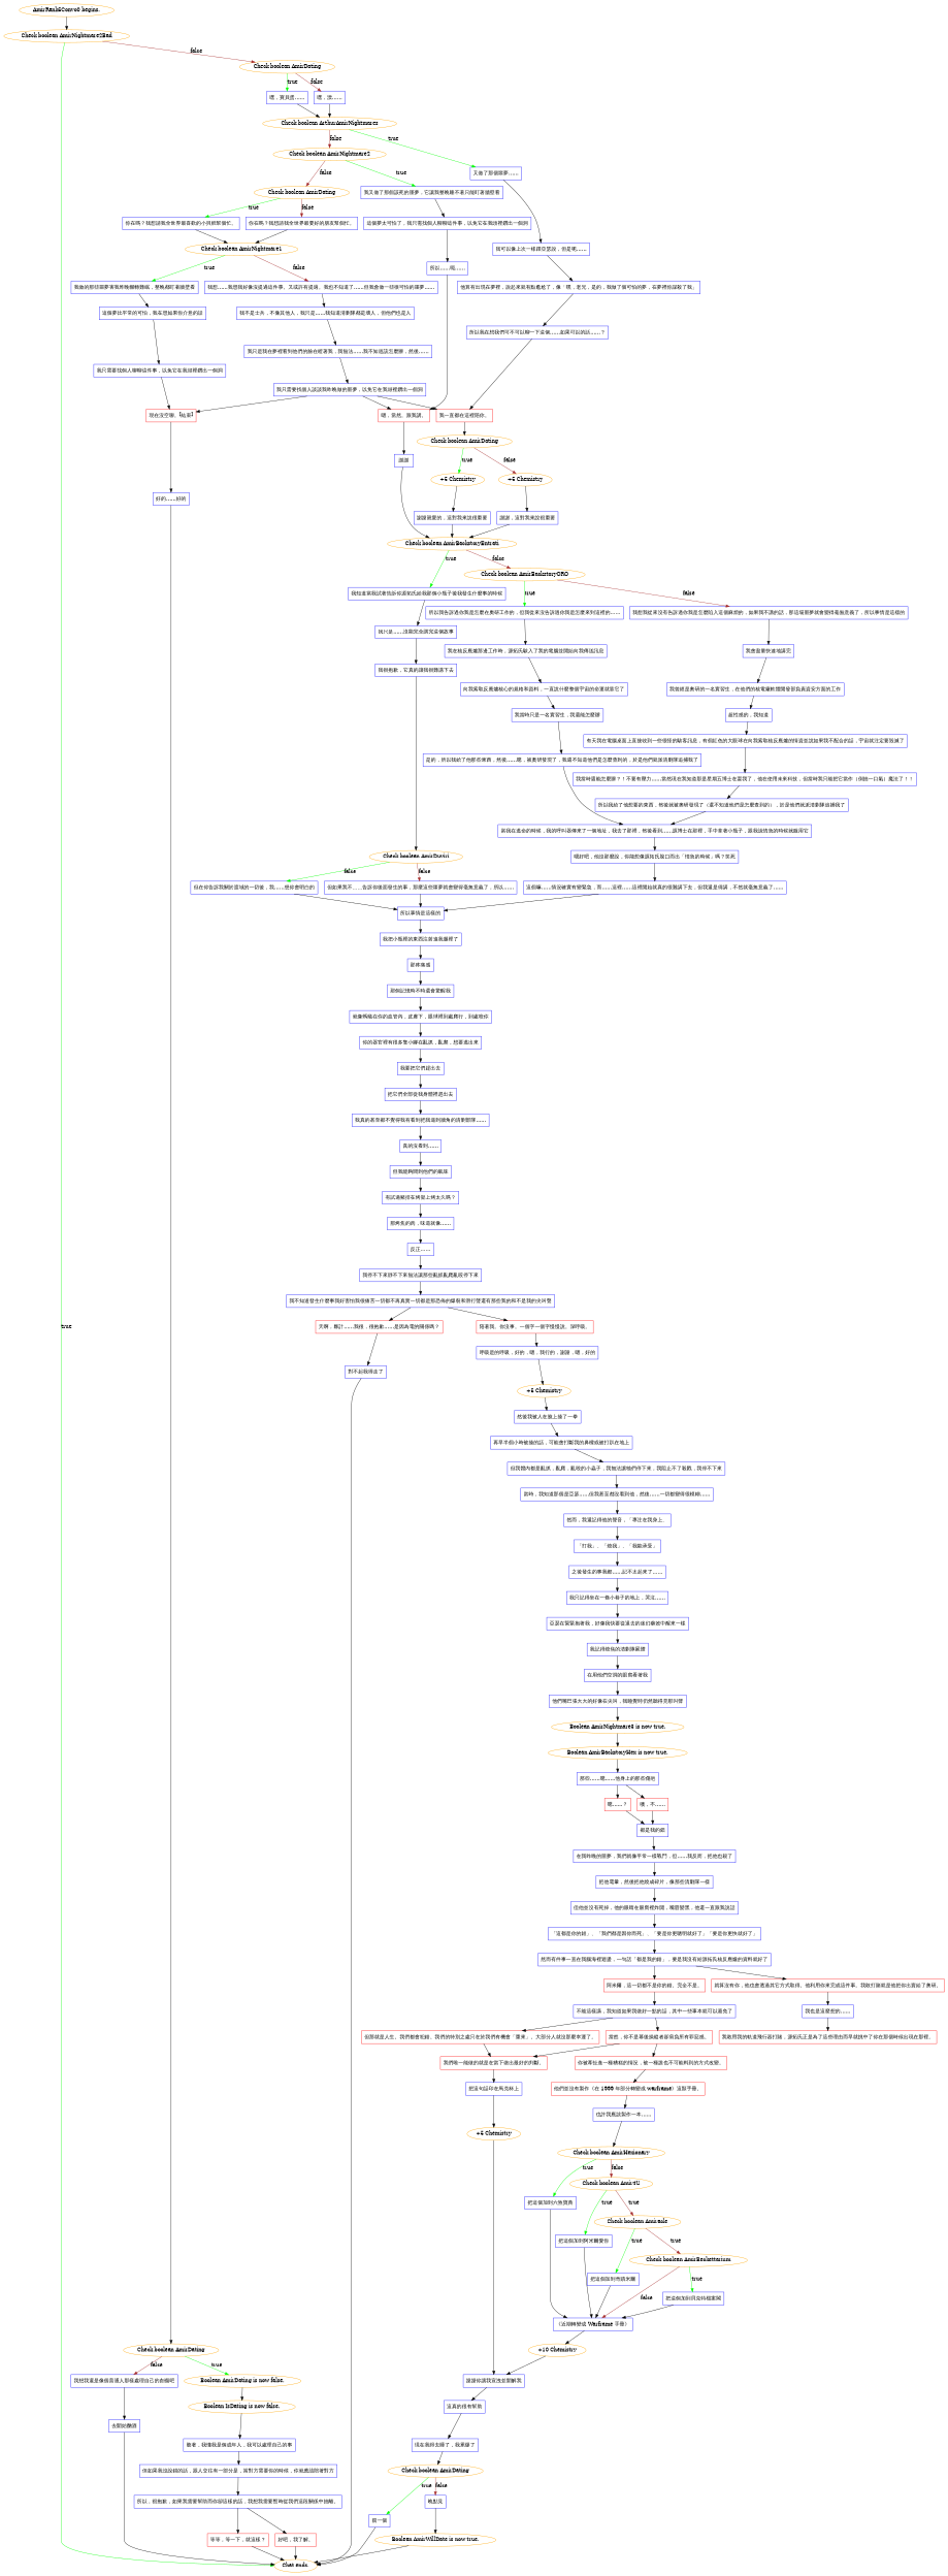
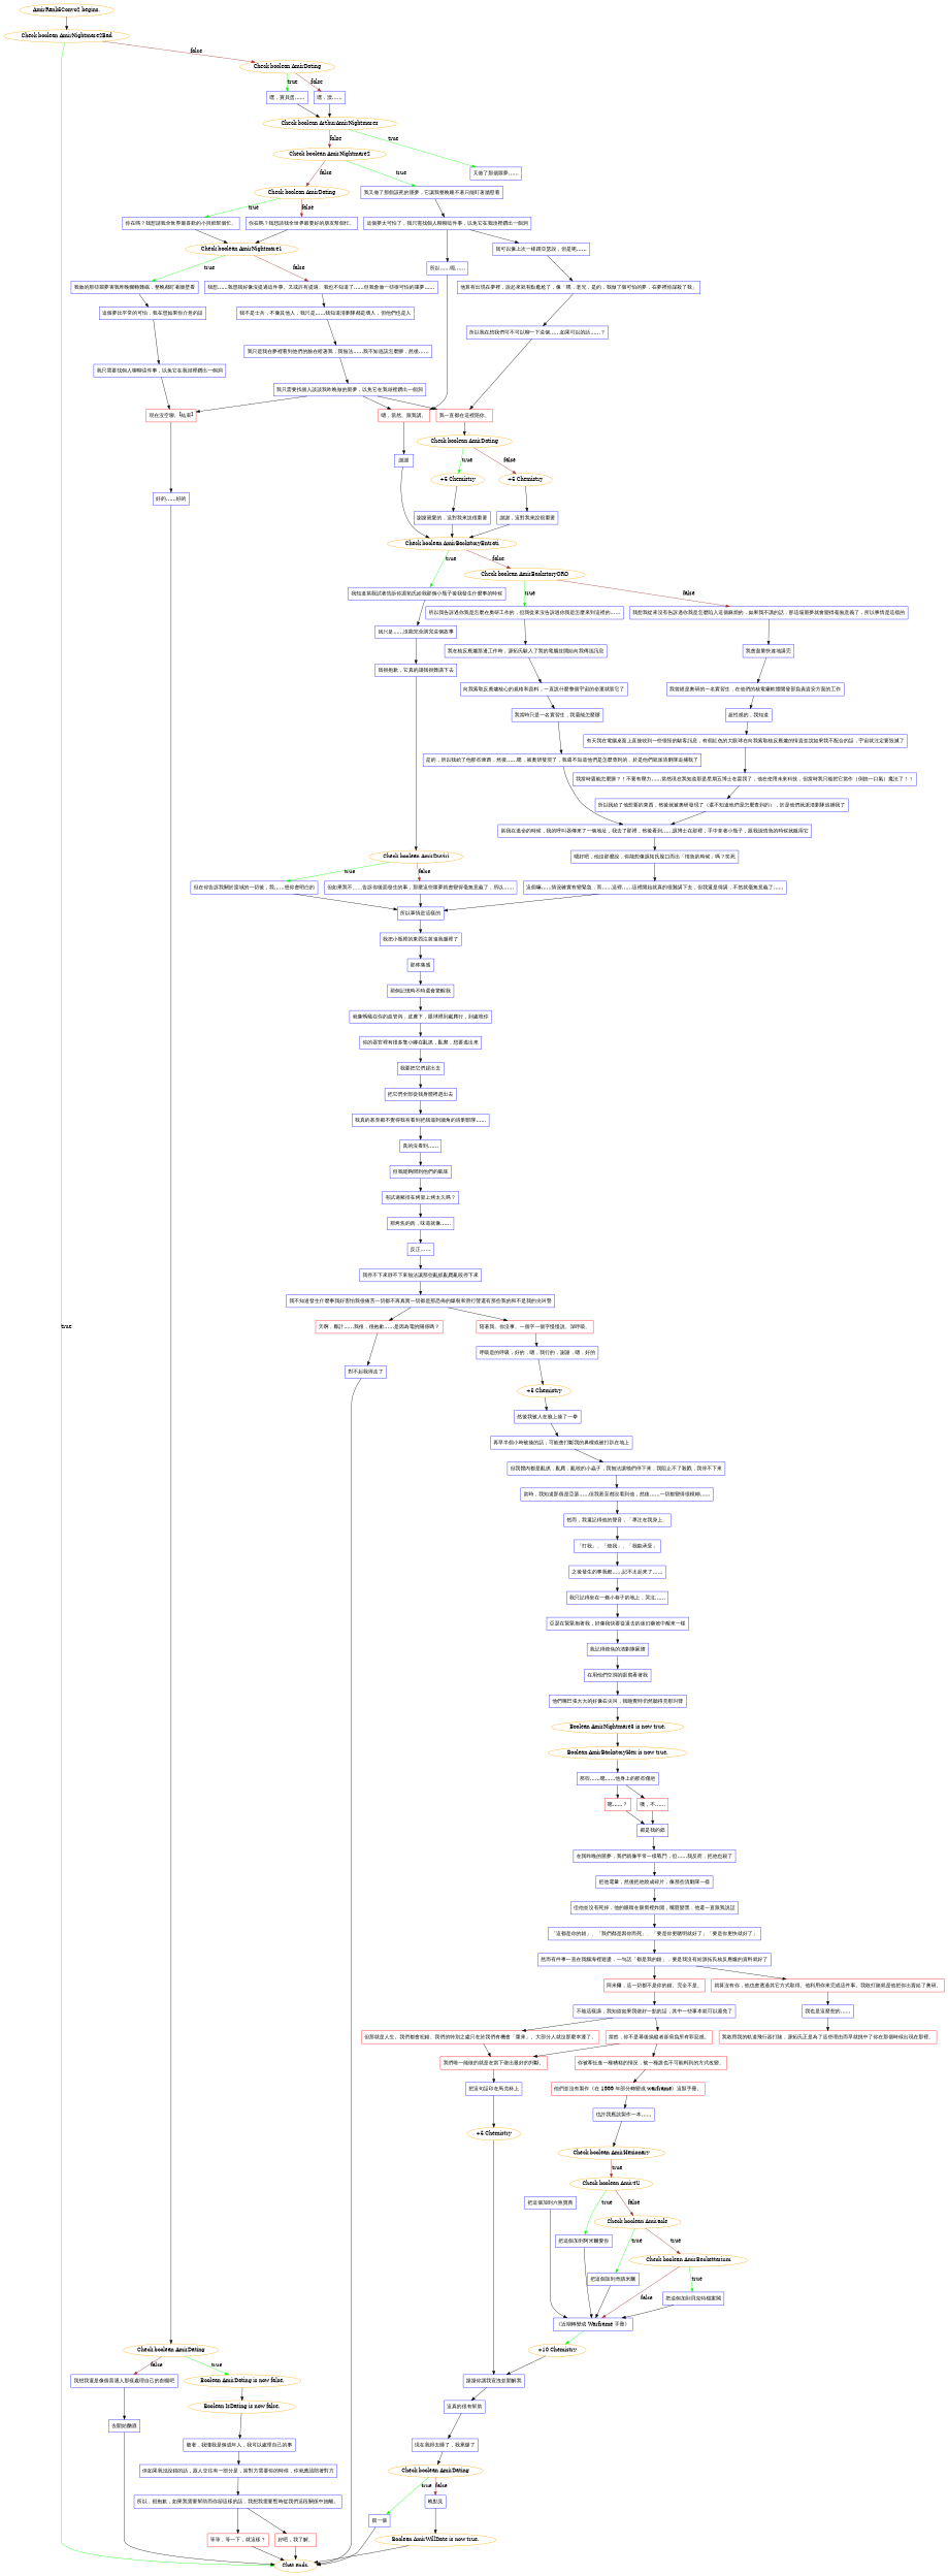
  digraph {
    node [color=blue shape=box]
-   "AmirRank5Convo2 begins." [color=orange label="AmirRank5Convo0 begins." shape=""]
+   "AmirRank5Convo2 begins." [color=orange shape=""]
    n2 [color=orange label="Check boolean AmirNightmare2Bad" shape=""]
    "Chat ends." [color=orange shape=""]
    n4 [color=orange label="Check boolean AmirDating" shape=""]
    n5 [label="嘿，寶貝蛋……"]
    n6 [label="嘿，漂……"]
    n7 [color=orange label="Check boolean ArthurAmirNightmares" shape=""]
    n8 [label="又做了那個噩夢……"]
    n9 [color=orange label="Check boolean AmirNightmare2" shape=""]
    n10 [label="我可以像上次一樣跟亞瑟說，但是呃……"]
    n11 [label="我又做了那個該死的噩夢，它讓我整晚睡不著只能盯著牆壁看"]
    n12 [color=orange label="Check boolean AmirDating" shape=""]
    n13 [label="他算有出現在夢裡，說起來就有點尷尬了，像「嘿，老兄，是的，我做了個可怕的夢，在夢裡你謀殺了我」"]
    n14 [label="這個夢太可怕了，我只需找個人聊聊這件事，以免它在我頭裡鑽出一個洞"]
    n15 [label="你在嗎？我想請我全世界最喜歡的小貝糕幫個忙。"]
    n16 [label="你在嗎？我想請我全世界最要好的朋友幫個忙。"]
    n17 [label="所以我在想我們可不可以聊一下這個……如果可以的話……？"]
    n18 [label="所以……呃……"]
    n19 [color=orange label="Check boolean AmirNightmare1" shape=""]
    n20 [color=red label="我一直都在這裡陪你。"]
    n21 [color=red label="嗯，當然。跟我講。"]
    n22 [label="我做的那些噩夢害我昨晚輾轉難眠，整晚都盯著牆壁看"]
    n23 [label="我想……我想我好像沒提過這件事。又或許有提過。我也不知道了……但我會做一些很可怕的噩夢……"]
    n24 [color=orange label="Check boolean AmirDating" shape=""]
    n25 [label="謝謝"]
    n26 [label="這個夢比平常的可怕，我在想如果你介意的話"]
    n27 [label="我不是士兵，不像其他人，我只是……我知道清剿隊都是壞人，但他們也是人"]
    n28 [color=orange label="+5 Chemistry" shape=""]
    n29 [color=orange label="+5 Chemistry" shape=""]
    n30 [color=orange label="Check boolean AmirBackstoryEntrati" shape=""]
    n31 [label="我只需要找個人聊聊這件事，以免它在我頭裡鑽出一個洞"]
    n32 [label="我只是我在夢裡看到他們的臉在瞪著我，我無法……我不知道該怎麼辦，然後……"]
    n33 [label="謝謝親愛的，這對我來說很重要"]
    n34 [label="謝謝，這對我來說很重要"]
    n35 [label="我知道當我試著告訴你源拓氏給我那個小瓶子後我發生什麼事的時候"]
    n36 [color=orange label="Check boolean AmirBackstoryORO" shape=""]
    n37 [color=red label="現在沒空聊。[結束]"]
    n38 [label="我只需要找個人談談我昨晚做的噩夢，以免它在我頭裡鑽出一個洞"]
    n39 [label="我只是……沒能完全講完這個故事"]
    n40 [label="所以我告訴過你我是怎麼在奧研工作的，但我從來沒告訴過你我是怎麼來到這裡的……"]
    n41 [label="我想我從來沒有告訴過你我是怎麼陷入這個麻煩的，如果我不講的話，那這場噩夢就會變得毫無意義了，所以事情是這樣的"]
    n42 [label="好的……好的"]
    n43 [label="我很抱歉，它真的讓我很難講下去"]
    n44 [label="我在核反應爐那邊工作時，源拓氏駭入了我的電腦並開始向我傳送訊息"]
    n45 [label="我會盡量快速地講完"]
    n46 [color=orange label="Check boolean AmirDating" shape=""]
    n47 [color=orange label="Check boolean AmirDuviri" shape=""]
    n48 [label="向我索取反應爐核心的規格和資料，一直說什麼整個宇宙的命運就靠它了"]
    n49 [label="我曾經是奧研的一名實習生，在他們的核電廠軟體開發部負責資安方面的工作"]
    n50 [color=orange label="Boolean AmirDating is now false." shape=""]
    n51 [label="我想我還是像個普通人那樣處理自己的創傷吧"]
    n52 [label="但在你告訴我關於渡域的一切後，我……想你會明白的"]
    n53 [label="但如果我不……告訴你後面發生的事，那麼這些噩夢就會變得毫無意義了，所以……"]
    n54 [label="我當時只是一名實習生，我還能怎麼辦"]
    n55 [label="超性感的，我知道"]
    n56 [color=orange label="Boolean IsDating is now false." shape=""]
    n57 [label="去開始酗酒"]
    n58 [label="所以事情是這樣的"]
    n59 [label="是的，所以我給了他那些東西，然後……嗯，被奧研發現了，我還不知道他們是怎麼查到的，於是他們就派清剿隊追捕我了"]
    n60 [label="有天我在電腦桌面上直接收到一些很怪的駭客訊息，有個紅色的大眼球在向我索取核反應爐的情資並說如果我不配合的話，宇宙就注定要毀滅了"]
    n61 [label="聽著，我懂我是個成年人，我可以處理自己的事"]
    n62 [label="我把小瓶裡的東西注射進我腿裡了"]
    n63 [label="當我在逃命的時候，我的呼叫器傳來了一個地址，我去了那裡，然後看到……源博士在那裡，手中拿著小瓶子，跟我說情急的時候就服用它"]
    n64 [label="我當時還能怎麼辦？！不要有壓力……當然現在我知道那是星期五博士在耍我了，他在使用未來科技，但當時我只能把它當作（倒抽一口氣）魔法了！！"]
    n65 [label="但如果我沒說錯的話，跟人交往有一部分是，當對方需要你的時候，你就應該陪著對方"]
    n66 [label="那疼痛感"]
    n67 [label="嗯好吧，他沒那麼說，你能想像源拓氏脫口而出「情急的時候」嗎？笑死"]
    n68 [label="所以我給了他想要的東西，然後就被奧研發現了（還不知道他們是怎麼查到的），於是他們就派清剿隊追捕我了"]
    n69 [label="所以，很抱歉，如果我需要幫助而你卻這樣的話，我想我需要暫時從我們這段關係中抽離。"]
    n70 [label="那個記憶時不時還會驚醒我"]
    n71 [label="這個嘛……情況確實有變緊急，而……這裡……這裡開始就真的很難講下去，但我還是得講，不然就毫無意義了……"]
    n72 [color=red label="等等，等一下，就這樣？"]
    n73 [color=red label="好吧，我了解。"]
    n74 [label="就像螞蟻在你的血管內，皮膚下，眼球裡到處爬行，到處咬你"]
    n75 [label="你的器官裡有很多隻小腳在亂抓，亂爬，想要逃出來"]
    n76 [label="我要把它們趕出去"]
    n77 [label="把它們全部從我身體裡趕出去"]
    n78 [label="我真的甚至都不覺得我有看到把我逼到牆角的清剿部隊……"]
    n79 [label="真的沒看到……"]
    n80 [label="但我能夠聞到他們的氣味"]
    n81 [label="有試過豬排在烤架上烤太久嗎？"]
    n82 [label="那烤焦的肉，味道就像……"]
    n83 [label="反正……"]
    n84 [label="我停不下來靜不下來無法讓那些亂抓亂爬亂咬停下來"]
    n85 [label="我不知道發生什麼事我好害怕我很痛苦一切都不再真實一切都是那恐佈的爆裂和滑行聲還有那些我的和不是我的尖叫聲"]
    n86 [color=red label="陪著我。你沒事。一個字一個字慢慢說。深呼吸。"]
    n87 [color=red label="天啊，夥計……我很，很抱歉……是因為電的關係嗎？"]
    n88 [label="呼吸是的呼吸，好的，嗯，我行的，謝謝，嗯，好的"]
    n89 [label="對不起我得走了"]
    n90 [color=orange label="+5 Chemistry" shape=""]
    n91 [label="然後我被人在臉上揍了一拳"]
    n92 [label="再早半個小時被揍的話，可能會打斷我的鼻樑或被打趴在地上"]
    n93 [label="但我體內都是亂抓，亂爬，亂咬的小蟲子，我無法讓牠們停下來，我阻止不了殺戮，我停不下來"]
    n94 [label="當時，我知道那個是亞瑟……但我甚至都沒看到他，然後……一切都變得很模糊……"]
    n95 [label="然而，我還記得他的聲音，「專注在我身上」"]
    n96 [label="「打我」、「燒我」、「我能承受」"]
    n97 [label="之後發生的事我都……記不太起來了……"]
    n98 [label="我只記得坐在一條小巷子的地上，哭泣……"]
    n99 [label="亞瑟在緊緊抱著我，好像我快要從退去的迷幻藥效中醒來一樣"]
    n100 [label="我記得燒焦的清剿隊屍體"]
    n101 [label="在用他們空洞的眼窩看著我"]
    n102 [label="他們嘴巴張大大的好像在尖叫，我睡覺時仍然聽得見那叫聲"]
    n103 [color=orange label="Boolean AmirNightmare3 is now true." shape=""]
    n104 [color=orange label="Boolean AmirBackstoryHex is now true." shape=""]
    n105 [label="那些……嗯……他身上的那些傷疤"]
    n106 [color=red label="嗯……？"]
    n107 [color=red label="噢，不……"]
    n108 [label="都是我的錯"]
    n109 [label="在我昨晚的噩夢，我們就像平常一樣戰鬥，但……我反而，把他也殺了"]
    n110 [label="把他電暈，然後把他燒成碎片，像那些清剿隊一樣"]
    n111 [label="但他並沒有死掉，他的眼睛在眼窩裡炸開，嘴唇變黑，他還一直跟我說話"]
    n112 [label="「這都是你的錯」、「我們都是因你而死」、「要是你更聰明就好了」「要是你更快就好了」"]
    n113 [label="然而有件事一直在我腦海裡迴盪，一句話「都是我的錯」，要是我沒有給源拓氏核反應爐的資料就好了"]
    n114 [color=red label="就算沒有你，他也會透過其它方式取得。他利用你來完成這件事。我敢打賭就是他把你出賣給了奧研。"]
    n115 [color=red label="阿米爾，這一切都不是你的錯。完全不是。"]
    n116 [label="我也是這麼想的……"]
    n117 [label="不能這樣講，我知道如果我做好一點的話，其中一些事本就可以避免了"]
    n118 [color=red label="我敢用我的軌道飛行器打賭，源拓氏正是為了這些理由而早就挑中了你在那個時候出現在那裡。"]
    n119 [color=red label="但那就是人生。我們都會犯錯。我們的特別之處只在於我們有機會「重來」。大部分人就沒那麼幸運了。"]
    n120 [color=red label="當然，你不是幕後操縱者卻肩負所有罪惡感。"]
    n121 [color=red label="我們唯一能做的就是在當下做出最好的判斷。"]
    n122 [color=red label="你被牽扯進一種糟糕的情況，被一種誰也不可能料到的方式改變。"]
    n123 [label="把這句話印在馬克杯上"]
    n124 [color=red label="他們並沒有製作《在 1999 年部分轉變成 warframe》這類手冊。"]
    n125 [color=orange label="+5 Chemistry" shape=""]
    n126 [label="也許我應該製作一本……"]
    n127 [label="謝謝你讓我宣洩並開解我"]
    n128 [color=orange label="Check boolean AmirHexionary" shape=""]
    n129 [label="這真的很有幫助"]
    n130 [label="把這個加到六煞寶典"]
    n131 [color=orange label="Check boolean Amir4U" shape=""]
    n132 [label="現在我得去睡了，我累爆了"]
    n133 [label="《近期轉變成 Warframe 手冊》"]
    n134 [label="把這個加到阿米爾愛你"]
    n135 [color=orange label="Check boolean Amiracle" shape=""]
    n136 [color=orange label="Check boolean AmirDating" shape=""]
    n137 [color=orange label="+10 Chemistry" shape=""]
    n138 [label="把這個加到奇蹟米爾"]
    n139 [color=orange label="Check boolean AmirBeckettarium" shape=""]
    n140 [label="親一個"]
    n141 [label="晚點見"]
    n142 [label="把這個加到貝克特檔案閣"]
    n143 [color=orange label="Boolean AmirWillDate is now true." shape=""]
    "AmirRank5Convo2 begins." -> n2
    n2 -> "Chat ends." [color=green label=true]
    n2 -> n4 [color=brown label=false]
    n4 -> n5 [color=green label=true]
    n4 -> n6 [color=brown label=false]
    n5 -> n7
    n6 -> n7
    n7 -> n8 [color=green label=true]
    n7 -> n9 [color=brown label=false]
-   n8 -> n10
+   n14 -> n10
    n9 -> n11 [color=green label=true]
    n9 -> n12 [color=brown label=false]
    n10 -> n13
    n11 -> n14
    n12 -> n15 [color=green label=true]
    n12 -> n16 [color=brown label=false]
    n13 -> n17
    n14 -> n18
    n15 -> n19
    n16 -> n19
    n17 -> n20
    n18 -> n21
    n19 -> n22 [color=green label=true]
    n19 -> n23 [color=brown label=false]
    n20 -> n24
    n21 -> n25
    n22 -> n26
    n23 -> n27
    n24 -> n28 [color=green label=true]
    n24 -> n29 [color=brown label=false]
    n25 -> n30
    n26 -> n31
    n27 -> n32
    n28 -> n33
    n29 -> n34
    n30 -> n35 [color=green label=true]
    n30 -> n36 [color=brown label=false]
    n31 -> n37
    n32 -> n38
    n33 -> n30
    n34 -> n30
    n35 -> n39
    n36 -> n40 [color=green label=true]
    n36 -> n41 [color=brown label=false]
    n37 -> n42
    n38 -> n20
    n38 -> n21
    n38 -> n37
    n39 -> n43
    n40 -> n44
    n41 -> n45
    n42 -> n46
    n43 -> n47
    n44 -> n48
    n45 -> n49
    n46 -> n50 [color=green label=true]
    n46 -> n51 [color=brown label=false]
-   n47 -> n52 [color=green label=false]
+   n47 -> n52 [color=green label=true]
    n47 -> n53 [color=brown label=false]
    n48 -> n54
    n49 -> n55
    n50 -> n56
    n51 -> n57
    n52 -> n58
    n53 -> n58
    n54 -> n59
    n55 -> n60
    n56 -> n61
    n57 -> "Chat ends."
    n58 -> n62
    n59 -> n63
    n60 -> n64
    n61 -> n65
    n62 -> n66
    n63 -> n67
    n64 -> n68
    n65 -> n69
    n66 -> n70
    n67 -> n71
    n68 -> n63
    n69 -> n72
    n69 -> n73
    n70 -> n74
    n71 -> n58
    n72 -> "Chat ends."
    n73 -> "Chat ends."
    n74 -> n75
    n75 -> n76
    n76 -> n77
    n77 -> n78
    n78 -> n79
    n79 -> n80
    n80 -> n81
    n81 -> n82
    n82 -> n83
    n83 -> n84
    n84 -> n85
    n85 -> n86
    n85 -> n87
    n86 -> n88
    n87 -> n89
    n88 -> n90
    n89 -> "Chat ends."
    n90 -> n91
    n91 -> n92
    n92 -> n93
    n93 -> n94
    n94 -> n95
    n95 -> n96
    n96 -> n97
    n97 -> n98
    n98 -> n99
    n99 -> n100
    n100 -> n101
    n101 -> n102
    n102 -> n103
    n103 -> n104
    n104 -> n105
    n105 -> n106
    n105 -> n107
    n106 -> n108
    n107 -> n108
    n108 -> n109
    n109 -> n110
    n110 -> n111
    n111 -> n112
    n112 -> n113
    n113 -> n114
    n113 -> n115
    n114 -> n116
    n115 -> n117
    n116 -> n118
    n117 -> n119
    n117 -> n120
    n119 -> n121
    n120 -> n121
    n120 -> n122
    n121 -> n123
    n122 -> n124
    n123 -> n125
    n124 -> n126
    n125 -> n127
    n126 -> n128
    n127 -> n129
-   n128 -> n130 [color=green label=true]
-   n128 -> n131 [color=brown label=false]
+   n128 -> n131 [color=brown label=true]
    n129 -> n132
    n130 -> n133
    n131 -> n134 [color=green label=true]
-   n131 -> n135 [color=brown label=true]
+   n131 -> n135 [color=brown label=false]
    n132 -> n136
-   n133 -> n137
+   n133 -> n137 [color=green]
    n134 -> n133
    n135 -> n138 [color=green label=true]
    n135 -> n139 [color=brown label=true]
    n136 -> n140 [color=green label=true]
    n136 -> n141 [color=brown label=false]
    n137 -> n127
    n138 -> n133
    n139 -> n133 [color=brown label=false]
    n139 -> n142 [color=green label=true]
    n140 -> "Chat ends."
    n141 -> n143
    n142 -> n133
    n143 -> "Chat ends."
  }
